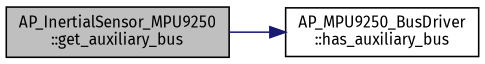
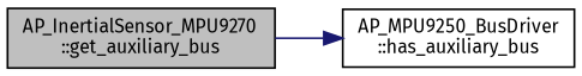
  digraph {
    rankdir=LR
    fontname="Fira Sans"
    node [color=black fontname="Fira Sans" fontsize=10 shape=record style=filled]
-   n1 [fillcolor=grey75 fontcolor=black height=0.2 label="AP_InertialSensor_MPU9250\l::get_auxiliary_bus" width=0.4]
+   n1 [fillcolor=grey75 fontcolor=black height=0.2 label="AP_InertialSensor_MPU9270\l::get_auxiliary_bus" width=0.4]
    n2 [fillcolor=white height=0.2 label="AP_MPU9250_BusDriver\l::has_auxiliary_bus" width=0.4]
    n1 -> n2 [color=midnightblue fontname="Fira Sans" fontsize=10 labelfontname=Helvetica labelfontsize=10 style=solid]
  }
